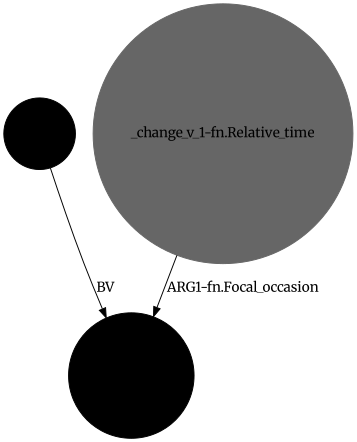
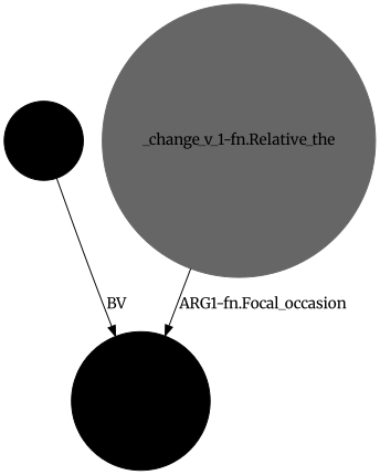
  digraph {
    fontname=Merriweather
    node [shape=circle style=filled color=black fontname=Merriweather]
    edge [fontname=Merriweather]
    _the_q
    _market_n_1
-   "_change_v_1-fn.Relative_time" [color=gray40]
+   "_change_v_1-fn.Relative_time" [color=gray40 label="_change_v_1-fn.Relative_the"]
    _the_q -> _market_n_1 [label=BV]
    "_change_v_1-fn.Relative_time" -> _market_n_1 [label="ARG1-fn.Focal_occasion"]
  }
